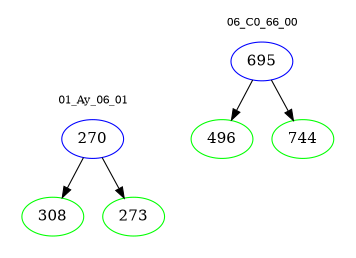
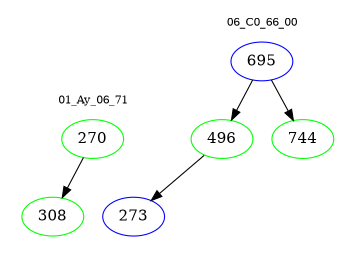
  digraph {
    node [color=green]
    edge [color=black]
-   n1 [color=blue label=270]
+   n1 [label=270]
    n2 [label=308]
-   n3 [label=273]
+   n3 [color=blue label=273]
    n4 [color=blue label=695]
    n5 [label=496]
    n6 [label=744]
    subgraph cluster_1 {
      color=white
      fontsize=10
-     label="01_Ay_06_01"
+     label="01_Ay_06_71"
      n1
      n2
      n3
    }
    subgraph cluster_2 {
      color=white
      fontsize=10
      label="06_C0_66_00"
      n4
      n5
      n6
    }
    n1 -> n2
-   n1 -> n3
+   n5 -> n3
    n4 -> n5
    n4 -> n6
  }
